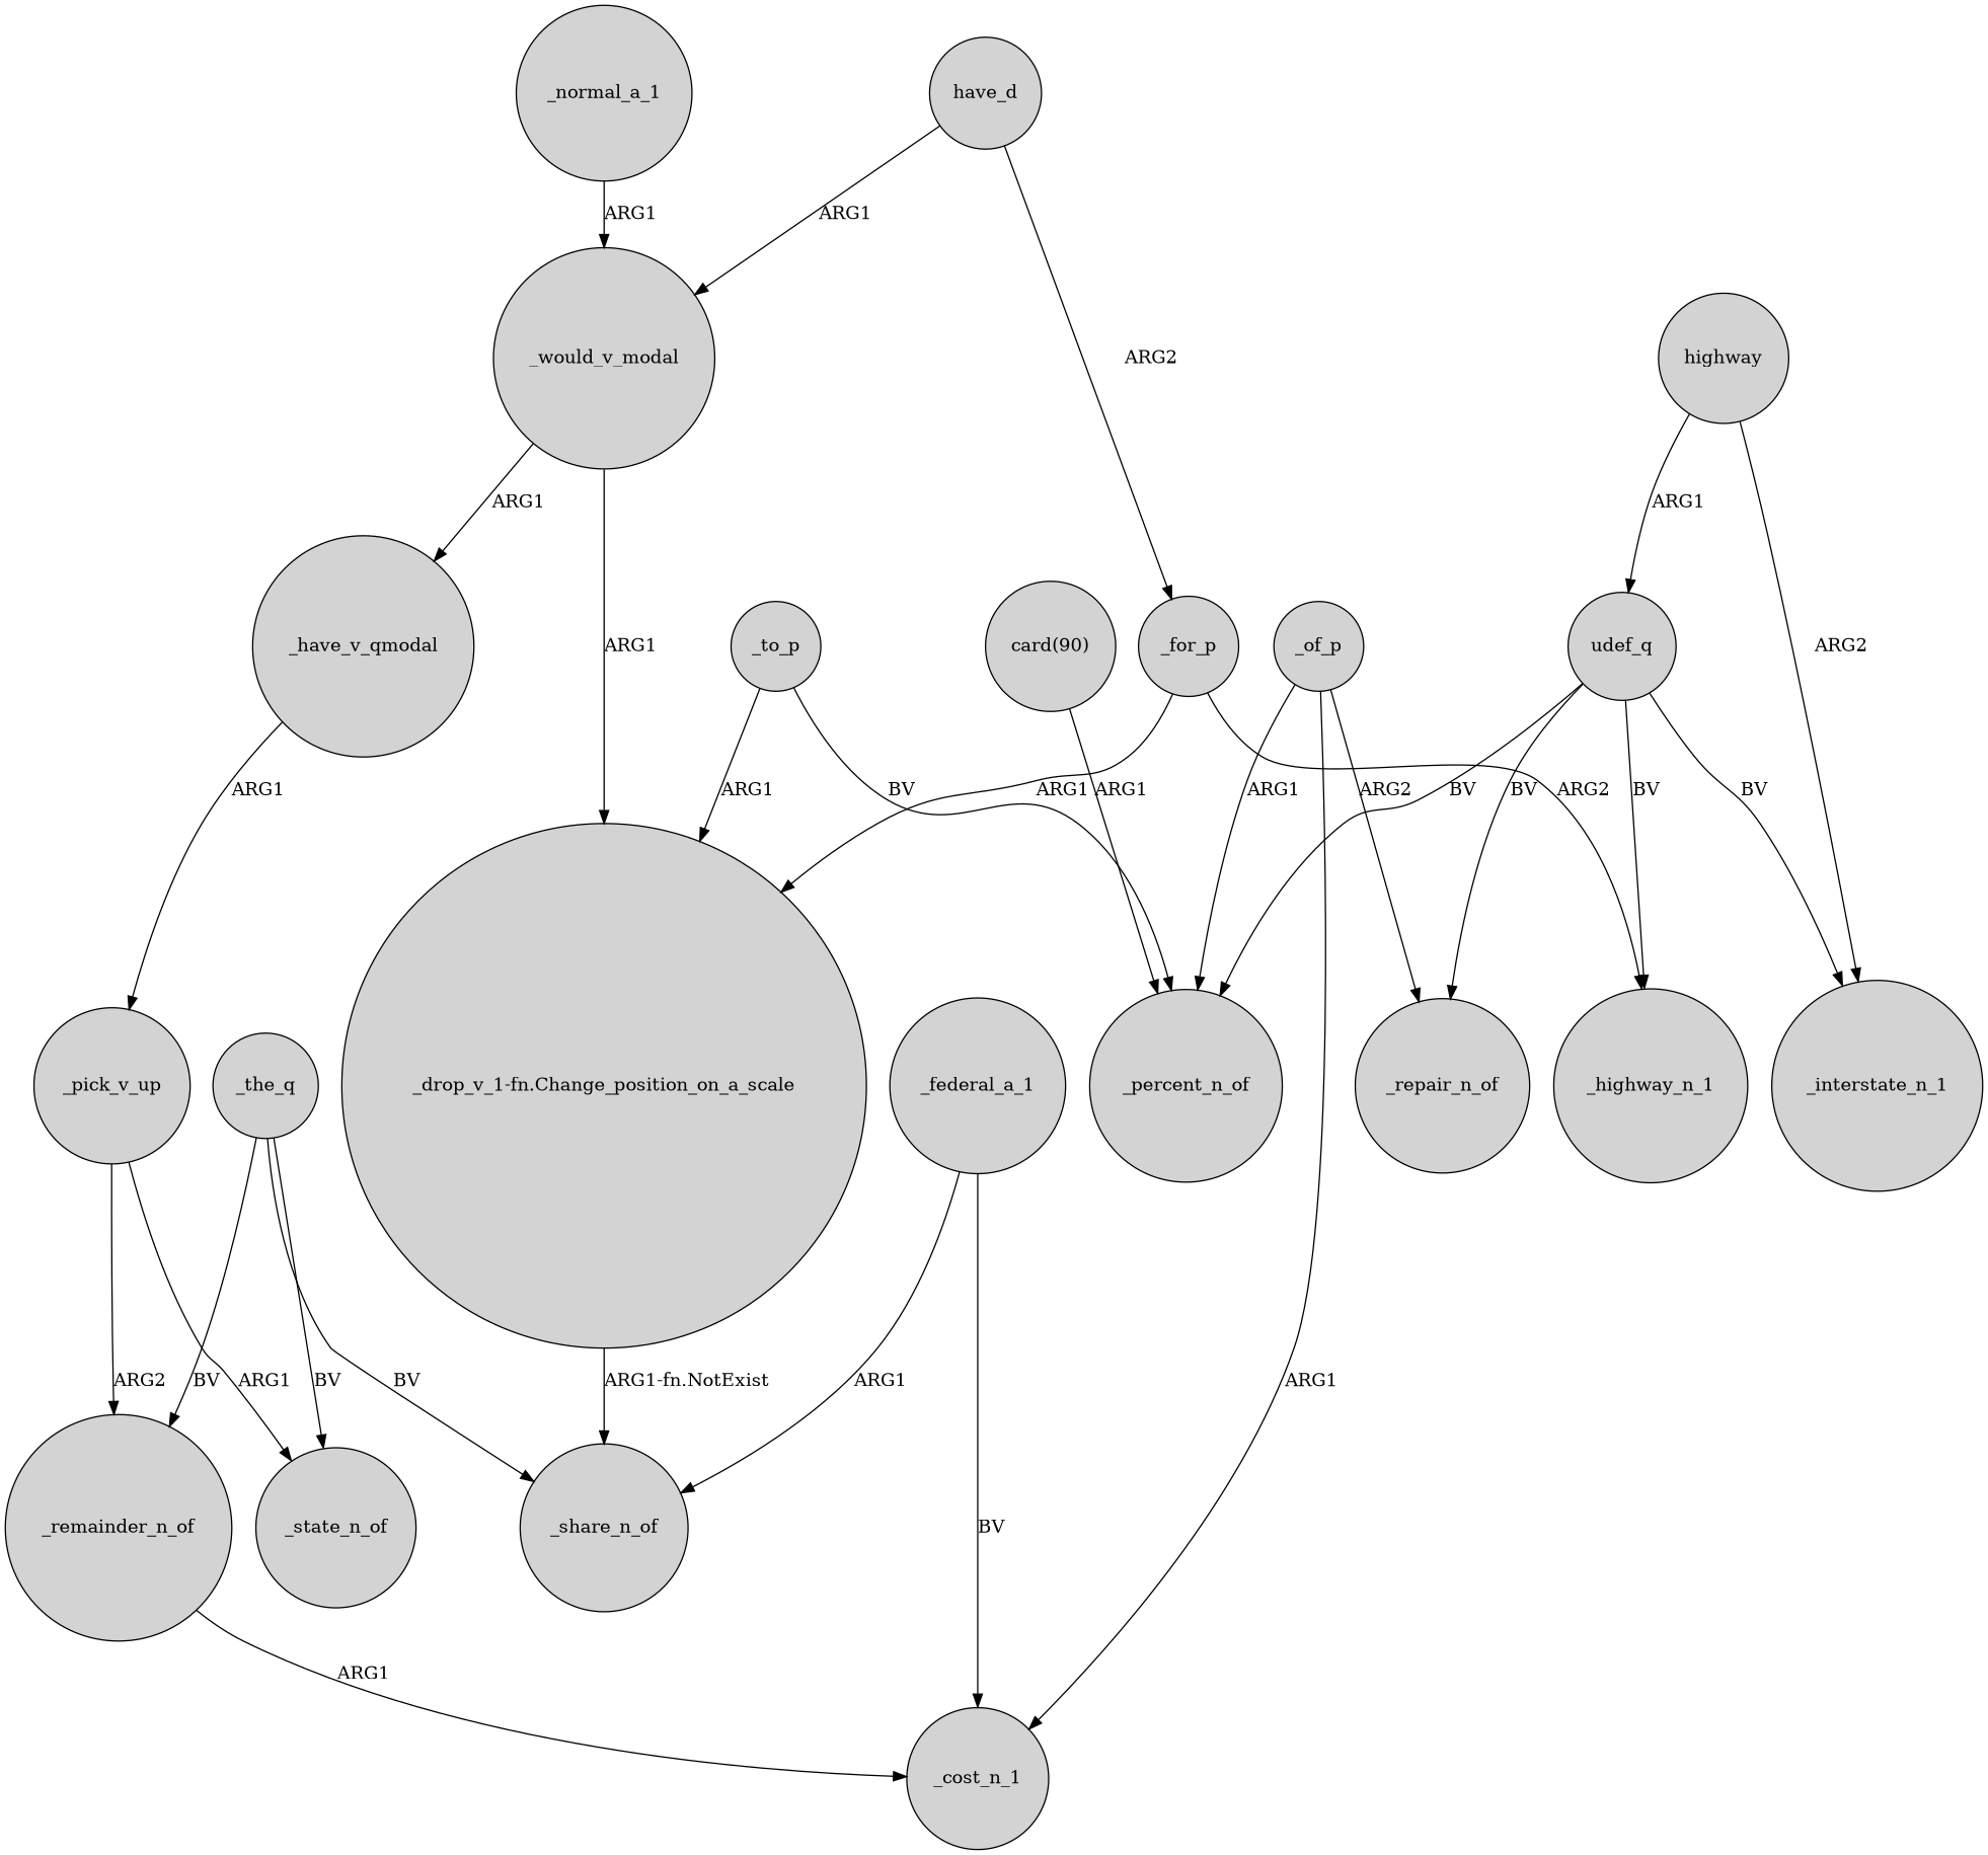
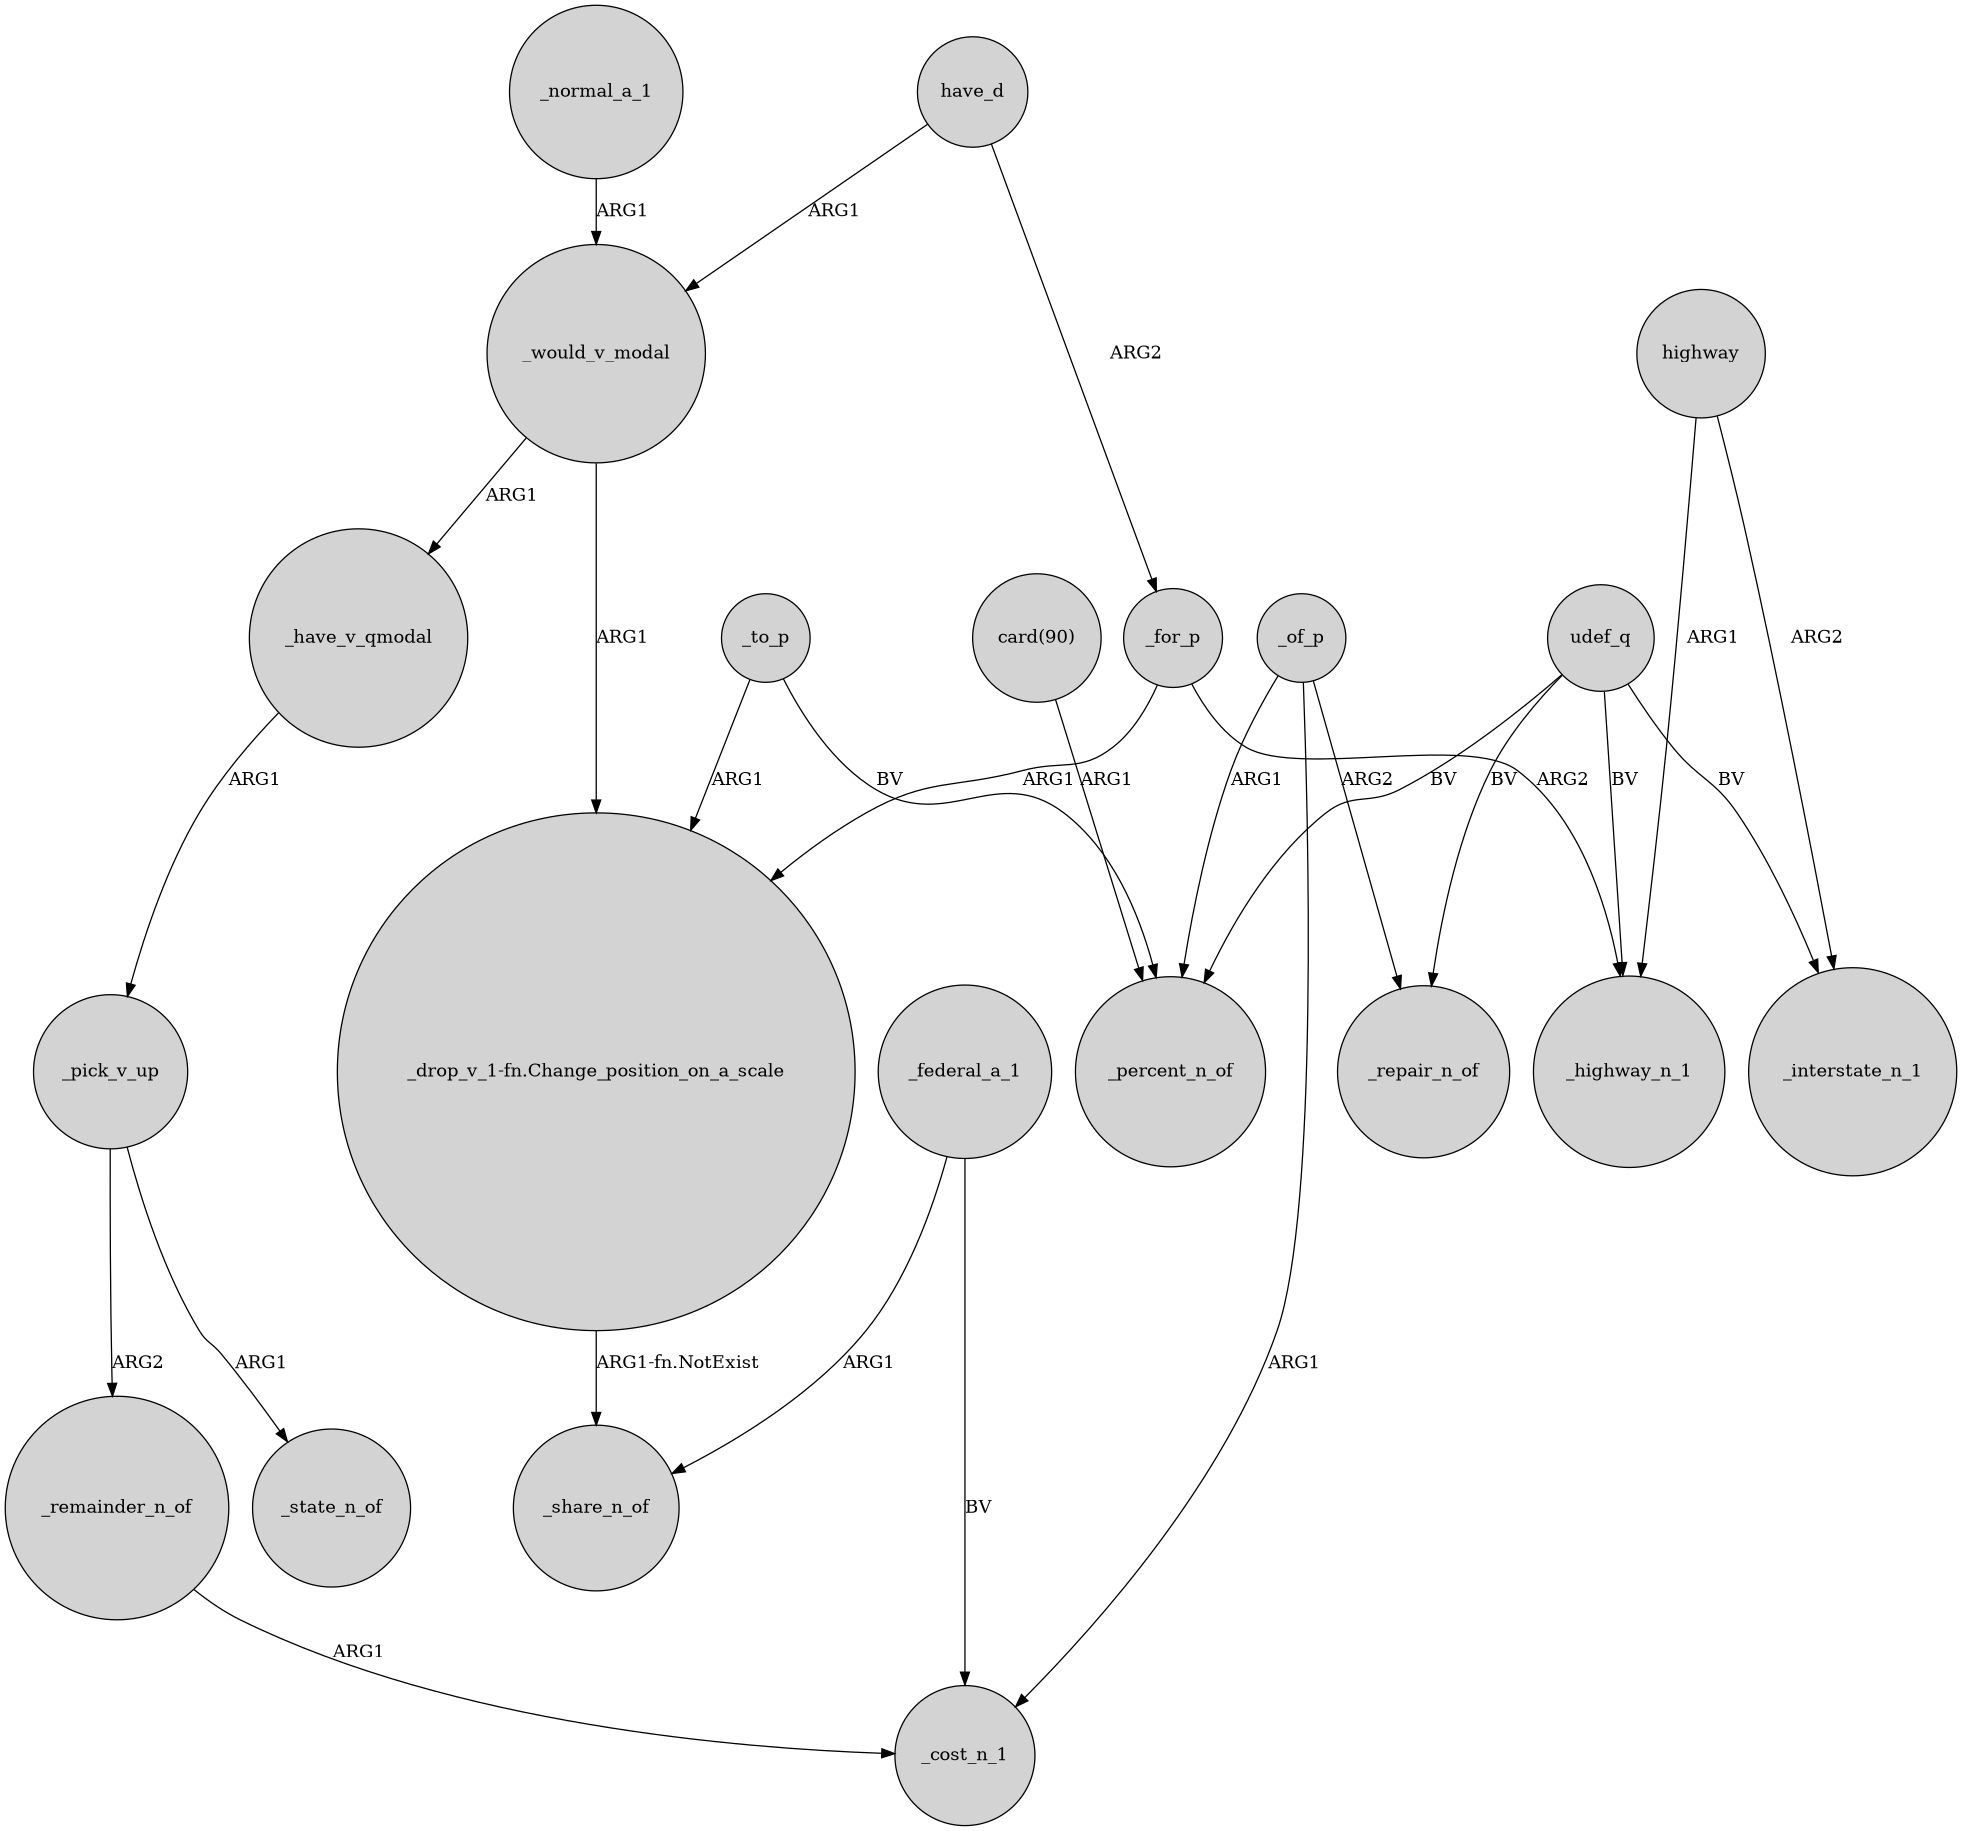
  digraph {
    node [shape=circle style=filled]
    _pick_v_up
    _remainder_n_of
    _state_n_of
    _cost_n_1
    _for_p
    "_drop_v_1-fn.Change_position_on_a_scale"
    _highway_n_1
    _share_n_of
    udef_q
    _interstate_n_1
    _repair_n_of
    _percent_n_of
    n13 [label=highway]
-   _the_q
    _would_v_modal
    _have_v_qmodal
    n17 [label=have_d]
    _of_p
    _to_p
    _federal_a_1
    "card(90)"
    _normal_a_1
    _pick_v_up -> _remainder_n_of [label=ARG2]
    _pick_v_up -> _state_n_of [label=ARG1]
    _remainder_n_of -> _cost_n_1 [label=ARG1]
    _for_p -> "_drop_v_1-fn.Change_position_on_a_scale" [label=ARG1]
    _for_p -> _highway_n_1 [label=ARG2]
    "_drop_v_1-fn.Change_position_on_a_scale" -> _share_n_of [label="ARG1-fn.NotExist"]
    udef_q -> _highway_n_1 [label=BV]
    udef_q -> _interstate_n_1 [label=BV]
    udef_q -> _repair_n_of [label=BV]
    udef_q -> _percent_n_of [label=BV]
-   n13 -> udef_q [label=ARG1]
+   n13 -> _highway_n_1 [label=ARG1]
    n13 -> _interstate_n_1 [label=ARG2]
-   _the_q -> _remainder_n_of [label=BV]
-   _the_q -> _state_n_of [label=BV]
-   _the_q -> _share_n_of [label=BV]
    _would_v_modal -> "_drop_v_1-fn.Change_position_on_a_scale" [label=ARG1]
    _would_v_modal -> _have_v_qmodal [label=ARG1]
    _have_v_qmodal -> _pick_v_up [label=ARG1]
    n17 -> _for_p [label=ARG2]
    n17 -> _would_v_modal [label=ARG1]
    _of_p -> _cost_n_1 [label=ARG1]
    _of_p -> _repair_n_of [label=ARG2]
    _of_p -> _percent_n_of [label=ARG1]
    _to_p -> "_drop_v_1-fn.Change_position_on_a_scale" [label=ARG1]
    _to_p -> _percent_n_of [label=BV]
    _federal_a_1 -> _cost_n_1 [label=BV]
    _federal_a_1 -> _share_n_of [label=ARG1]
    "card(90)" -> _percent_n_of [label=ARG1]
    _normal_a_1 -> _would_v_modal [label=ARG1]
  }
